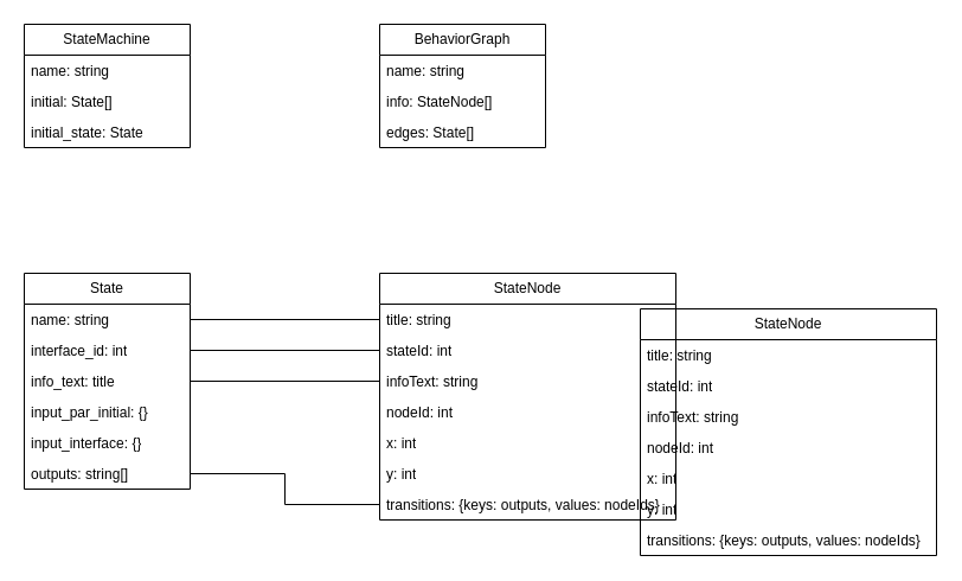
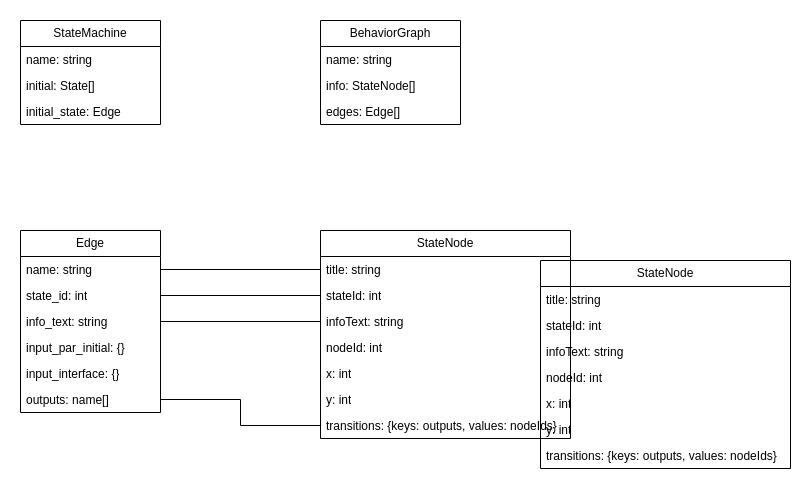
  <mxCell id="0" />
  <mxCell id="1" parent="0" />
  <mxCell id="2" value="StateMachine" style="swimlane;fontStyle=0;childLayout=stackLayout;horizontal=1;startSize=26;fillColor=none;horizontalStack=0;resizeParent=1;resizeParentMax=0;resizeLast=0;collapsible=1;marginBottom=0;whiteSpace=wrap;html=1;" parent="1" vertex="1"><mxGeometry x="20" y="20" width="140" height="104" as="geometry" /></mxCell>
  <mxCell id="3" value="name: string" style="text;strokeColor=none;fillColor=none;align=left;verticalAlign=top;spacingLeft=4;spacingRight=4;overflow=hidden;rotatable=0;points=[[0,0.5],[1,0.5]];portConstraint=eastwest;whiteSpace=wrap;html=1;" parent="2" vertex="1"><mxGeometry y="26" width="140" height="26" as="geometry" /></mxCell>
  <mxCell id="4" value="initial: State[]" style="text;strokeColor=none;fillColor=none;align=left;verticalAlign=top;spacingLeft=4;spacingRight=4;overflow=hidden;rotatable=0;points=[[0,0.5],[1,0.5]];portConstraint=eastwest;whiteSpace=wrap;html=1;" parent="2" vertex="1"><mxGeometry y="52" width="140" height="26" as="geometry" /></mxCell>
- <mxCell id="5" value="initial_state: State" style="text;strokeColor=none;fillColor=none;align=left;verticalAlign=top;spacingLeft=4;spacingRight=4;overflow=hidden;rotatable=0;points=[[0,0.5],[1,0.5]];portConstraint=eastwest;whiteSpace=wrap;html=1;" parent="2" vertex="1"><mxGeometry y="78" width="140" height="26" as="geometry" /></mxCell>
- <mxCell id="6" value="State" style="swimlane;fontStyle=0;childLayout=stackLayout;horizontal=1;startSize=26;fillColor=none;horizontalStack=0;resizeParent=1;resizeParentMax=0;resizeLast=0;collapsible=1;marginBottom=0;whiteSpace=wrap;html=1;" parent="1" vertex="1"><mxGeometry x="20" y="230" width="140" height="182" as="geometry" /></mxCell>
+ <mxCell id="5" value="initial_state: Edge" style="text;strokeColor=none;fillColor=none;align=left;verticalAlign=top;spacingLeft=4;spacingRight=4;overflow=hidden;rotatable=0;points=[[0,0.5],[1,0.5]];portConstraint=eastwest;whiteSpace=wrap;html=1;" parent="2" vertex="1"><mxGeometry y="78" width="140" height="26" as="geometry" /></mxCell>
+ <mxCell id="6" value="Edge" style="swimlane;fontStyle=0;childLayout=stackLayout;horizontal=1;startSize=26;fillColor=none;horizontalStack=0;resizeParent=1;resizeParentMax=0;resizeLast=0;collapsible=1;marginBottom=0;whiteSpace=wrap;html=1;" parent="1" vertex="1"><mxGeometry x="20" y="230" width="140" height="182" as="geometry" /></mxCell>
  <mxCell id="7" value="name: string" style="text;strokeColor=none;fillColor=none;align=left;verticalAlign=top;spacingLeft=4;spacingRight=4;overflow=hidden;rotatable=0;points=[[0,0.5],[1,0.5]];portConstraint=eastwest;whiteSpace=wrap;html=1;" parent="6" vertex="1"><mxGeometry y="26" width="140" height="26" as="geometry" /></mxCell>
- <mxCell id="8" value="interface_id: int" style="text;strokeColor=none;fillColor=none;align=left;verticalAlign=top;spacingLeft=4;spacingRight=4;overflow=hidden;rotatable=0;points=[[0,0.5],[1,0.5]];portConstraint=eastwest;whiteSpace=wrap;html=1;" parent="6" vertex="1"><mxGeometry y="52" width="140" height="26" as="geometry" /></mxCell>
- <mxCell id="9" value="info_text: title" style="text;strokeColor=none;fillColor=none;align=left;verticalAlign=top;spacingLeft=4;spacingRight=4;overflow=hidden;rotatable=0;points=[[0,0.5],[1,0.5]];portConstraint=eastwest;whiteSpace=wrap;html=1;" parent="6" vertex="1"><mxGeometry y="78" width="140" height="26" as="geometry" /></mxCell>
+ <mxCell id="8" value="state_id: int" style="text;strokeColor=none;fillColor=none;align=left;verticalAlign=top;spacingLeft=4;spacingRight=4;overflow=hidden;rotatable=0;points=[[0,0.5],[1,0.5]];portConstraint=eastwest;whiteSpace=wrap;html=1;" parent="6" vertex="1"><mxGeometry y="52" width="140" height="26" as="geometry" /></mxCell>
+ <mxCell id="9" value="info_text: string" style="text;strokeColor=none;fillColor=none;align=left;verticalAlign=top;spacingLeft=4;spacingRight=4;overflow=hidden;rotatable=0;points=[[0,0.5],[1,0.5]];portConstraint=eastwest;whiteSpace=wrap;html=1;" parent="6" vertex="1"><mxGeometry y="78" width="140" height="26" as="geometry" /></mxCell>
  <mxCell id="10" value="input_par_initial: {}" style="text;strokeColor=none;fillColor=none;align=left;verticalAlign=top;spacingLeft=4;spacingRight=4;overflow=hidden;rotatable=0;points=[[0,0.5],[1,0.5]];portConstraint=eastwest;whiteSpace=wrap;html=1;" parent="6" vertex="1"><mxGeometry y="104" width="140" height="26" as="geometry" /></mxCell>
  <mxCell id="11" value="input_interface: {}" style="text;strokeColor=none;fillColor=none;align=left;verticalAlign=top;spacingLeft=4;spacingRight=4;overflow=hidden;rotatable=0;points=[[0,0.5],[1,0.5]];portConstraint=eastwest;whiteSpace=wrap;html=1;" parent="6" vertex="1"><mxGeometry y="130" width="140" height="26" as="geometry" /></mxCell>
- <mxCell id="12" value="outputs: string[]" style="text;strokeColor=none;fillColor=none;align=left;verticalAlign=top;spacingLeft=4;spacingRight=4;overflow=hidden;rotatable=0;points=[[0,0.5],[1,0.5]];portConstraint=eastwest;whiteSpace=wrap;html=1;" parent="6" vertex="1"><mxGeometry y="156" width="140" height="26" as="geometry" /></mxCell>
+ <mxCell id="12" value="outputs: name[]" style="text;strokeColor=none;fillColor=none;align=left;verticalAlign=top;spacingLeft=4;spacingRight=4;overflow=hidden;rotatable=0;points=[[0,0.5],[1,0.5]];portConstraint=eastwest;whiteSpace=wrap;html=1;" parent="6" vertex="1"><mxGeometry y="156" width="140" height="26" as="geometry" /></mxCell>
  <mxCell id="13" value="BehaviorGraph" style="swimlane;fontStyle=0;childLayout=stackLayout;horizontal=1;startSize=26;fillColor=none;horizontalStack=0;resizeParent=1;resizeParentMax=0;resizeLast=0;collapsible=1;marginBottom=0;whiteSpace=wrap;html=1;" parent="1" vertex="1"><mxGeometry x="320" y="20" width="140" height="104" as="geometry" /></mxCell>
  <mxCell id="14" value="name: string" style="text;strokeColor=none;fillColor=none;align=left;verticalAlign=top;spacingLeft=4;spacingRight=4;overflow=hidden;rotatable=0;points=[[0,0.5],[1,0.5]];portConstraint=eastwest;whiteSpace=wrap;html=1;" parent="13" vertex="1"><mxGeometry y="26" width="140" height="26" as="geometry" /></mxCell>
  <mxCell id="15" value="info: StateNode[]" style="text;strokeColor=none;fillColor=none;align=left;verticalAlign=top;spacingLeft=4;spacingRight=4;overflow=hidden;rotatable=0;points=[[0,0.5],[1,0.5]];portConstraint=eastwest;whiteSpace=wrap;html=1;" parent="13" vertex="1"><mxGeometry y="52" width="140" height="26" as="geometry" /></mxCell>
- <mxCell id="16" value="edges: State[]" style="text;strokeColor=none;fillColor=none;align=left;verticalAlign=top;spacingLeft=4;spacingRight=4;overflow=hidden;rotatable=0;points=[[0,0.5],[1,0.5]];portConstraint=eastwest;whiteSpace=wrap;html=1;" parent="13" vertex="1"><mxGeometry y="78" width="140" height="26" as="geometry" /></mxCell>
+ <mxCell id="16" value="edges: Edge[]" style="text;strokeColor=none;fillColor=none;align=left;verticalAlign=top;spacingLeft=4;spacingRight=4;overflow=hidden;rotatable=0;points=[[0,0.5],[1,0.5]];portConstraint=eastwest;whiteSpace=wrap;html=1;" parent="13" vertex="1"><mxGeometry y="78" width="140" height="26" as="geometry" /></mxCell>
  <mxCell id="17" value="StateNode" style="swimlane;fontStyle=0;childLayout=stackLayout;horizontal=1;startSize=26;fillColor=none;horizontalStack=0;resizeParent=1;resizeParentMax=0;resizeLast=0;collapsible=1;marginBottom=0;whiteSpace=wrap;html=1;" parent="1" vertex="1"><mxGeometry x="320" y="230" width="250" height="208" as="geometry" /></mxCell>
  <mxCell id="18" value="title: string" style="text;strokeColor=none;fillColor=none;align=left;verticalAlign=top;spacingLeft=4;spacingRight=4;overflow=hidden;rotatable=0;points=[[0,0.5],[1,0.5]];portConstraint=eastwest;whiteSpace=wrap;html=1;" parent="17" vertex="1"><mxGeometry y="26" width="250" height="26" as="geometry" /></mxCell>
  <mxCell id="19" value="stateId: int" style="text;strokeColor=none;fillColor=none;align=left;verticalAlign=top;spacingLeft=4;spacingRight=4;overflow=hidden;rotatable=0;points=[[0,0.5],[1,0.5]];portConstraint=eastwest;whiteSpace=wrap;html=1;" parent="17" vertex="1"><mxGeometry y="52" width="250" height="26" as="geometry" /></mxCell>
  <mxCell id="20" value="infoText: string" style="text;strokeColor=none;fillColor=none;align=left;verticalAlign=top;spacingLeft=4;spacingRight=4;overflow=hidden;rotatable=0;points=[[0,0.5],[1,0.5]];portConstraint=eastwest;whiteSpace=wrap;html=1;" parent="17" vertex="1"><mxGeometry y="78" width="250" height="26" as="geometry" /></mxCell>
  <mxCell id="21" value="nodeId: int" style="text;strokeColor=none;fillColor=none;align=left;verticalAlign=top;spacingLeft=4;spacingRight=4;overflow=hidden;rotatable=0;points=[[0,0.5],[1,0.5]];portConstraint=eastwest;whiteSpace=wrap;html=1;" parent="17" vertex="1"><mxGeometry y="104" width="250" height="26" as="geometry" /></mxCell>
  <mxCell id="22" value="x: int" style="text;strokeColor=none;fillColor=none;align=left;verticalAlign=top;spacingLeft=4;spacingRight=4;overflow=hidden;rotatable=0;points=[[0,0.5],[1,0.5]];portConstraint=eastwest;whiteSpace=wrap;html=1;" parent="17" vertex="1"><mxGeometry y="130" width="250" height="26" as="geometry" /></mxCell>
  <mxCell id="23" value="y: int" style="text;strokeColor=none;fillColor=none;align=left;verticalAlign=top;spacingLeft=4;spacingRight=4;overflow=hidden;rotatable=0;points=[[0,0.5],[1,0.5]];portConstraint=eastwest;whiteSpace=wrap;html=1;" parent="17" vertex="1"><mxGeometry y="156" width="250" height="26" as="geometry" /></mxCell>
  <mxCell id="24" value="transitions: {keys: outputs, values: nodeIds}" style="text;strokeColor=none;fillColor=none;align=left;verticalAlign=top;spacingLeft=4;spacingRight=4;overflow=hidden;rotatable=0;points=[[0,0.5],[1,0.5]];portConstraint=eastwest;whiteSpace=wrap;html=1;" parent="17" vertex="1"><mxGeometry y="182" width="250" height="26" as="geometry" /></mxCell>
  <mxCell id="25" style="edgeStyle=orthogonalEdgeStyle;rounded=0;orthogonalLoop=1;jettySize=auto;html=1;endArrow=none;endFill=0;" parent="1" source="18" target="7" edge="1"><mxGeometry relative="1" as="geometry" /></mxCell>
  <mxCell id="26" style="edgeStyle=orthogonalEdgeStyle;rounded=0;orthogonalLoop=1;jettySize=auto;html=1;endArrow=none;endFill=0;" parent="1" source="20" target="9" edge="1"><mxGeometry relative="1" as="geometry" /></mxCell>
  <mxCell id="27" style="edgeStyle=orthogonalEdgeStyle;rounded=0;orthogonalLoop=1;jettySize=auto;html=1;endArrow=none;endFill=0;" parent="1" source="8" target="19" edge="1"><mxGeometry relative="1" as="geometry" /></mxCell>
  <mxCell id="28" style="edgeStyle=orthogonalEdgeStyle;rounded=0;orthogonalLoop=1;jettySize=auto;html=1;endArrow=none;endFill=0;" parent="1" source="24" target="12" edge="1"><mxGeometry relative="1" as="geometry" /></mxCell>
  <mxCell id="29" value="StateNode" style="swimlane;fontStyle=0;childLayout=stackLayout;horizontal=1;startSize=26;fillColor=none;horizontalStack=0;resizeParent=1;resizeParentMax=0;resizeLast=0;collapsible=1;marginBottom=0;whiteSpace=wrap;html=1;" vertex="1" parent="1"><mxGeometry x="540" y="260" width="250" height="208" as="geometry" /></mxCell>
  <mxCell id="30" value="title: string" style="text;strokeColor=none;fillColor=none;align=left;verticalAlign=top;spacingLeft=4;spacingRight=4;overflow=hidden;rotatable=0;points=[[0,0.5],[1,0.5]];portConstraint=eastwest;whiteSpace=wrap;html=1;" vertex="1" parent="29"><mxGeometry y="26" width="250" height="26" as="geometry" /></mxCell>
  <mxCell id="31" value="stateId: int" style="text;strokeColor=none;fillColor=none;align=left;verticalAlign=top;spacingLeft=4;spacingRight=4;overflow=hidden;rotatable=0;points=[[0,0.5],[1,0.5]];portConstraint=eastwest;whiteSpace=wrap;html=1;" vertex="1" parent="29"><mxGeometry y="52" width="250" height="26" as="geometry" /></mxCell>
  <mxCell id="32" value="infoText: string" style="text;strokeColor=none;fillColor=none;align=left;verticalAlign=top;spacingLeft=4;spacingRight=4;overflow=hidden;rotatable=0;points=[[0,0.5],[1,0.5]];portConstraint=eastwest;whiteSpace=wrap;html=1;" vertex="1" parent="29"><mxGeometry y="78" width="250" height="26" as="geometry" /></mxCell>
  <mxCell id="33" value="nodeId: int" style="text;strokeColor=none;fillColor=none;align=left;verticalAlign=top;spacingLeft=4;spacingRight=4;overflow=hidden;rotatable=0;points=[[0,0.5],[1,0.5]];portConstraint=eastwest;whiteSpace=wrap;html=1;" vertex="1" parent="29"><mxGeometry y="104" width="250" height="26" as="geometry" /></mxCell>
  <mxCell id="34" value="x: int" style="text;strokeColor=none;fillColor=none;align=left;verticalAlign=top;spacingLeft=4;spacingRight=4;overflow=hidden;rotatable=0;points=[[0,0.5],[1,0.5]];portConstraint=eastwest;whiteSpace=wrap;html=1;" vertex="1" parent="29"><mxGeometry y="130" width="250" height="26" as="geometry" /></mxCell>
  <mxCell id="35" value="y: int" style="text;strokeColor=none;fillColor=none;align=left;verticalAlign=top;spacingLeft=4;spacingRight=4;overflow=hidden;rotatable=0;points=[[0,0.5],[1,0.5]];portConstraint=eastwest;whiteSpace=wrap;html=1;" vertex="1" parent="29"><mxGeometry y="156" width="250" height="26" as="geometry" /></mxCell>
  <mxCell id="36" value="transitions: {keys: outputs, values: nodeIds}" style="text;strokeColor=none;fillColor=none;align=left;verticalAlign=top;spacingLeft=4;spacingRight=4;overflow=hidden;rotatable=0;points=[[0,0.5],[1,0.5]];portConstraint=eastwest;whiteSpace=wrap;html=1;" vertex="1" parent="29"><mxGeometry y="182" width="250" height="26" as="geometry" /></mxCell>
